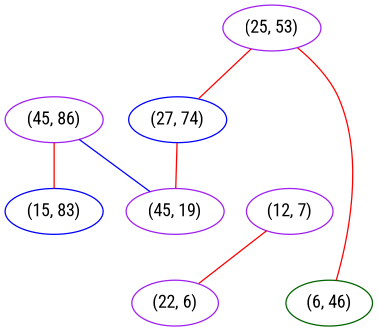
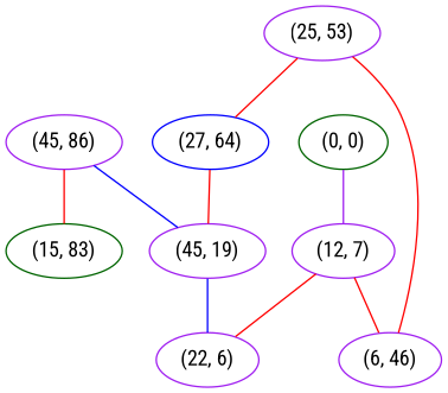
  graph {
    fontname="Roboto Condensed"
    node [color=purple fontname="Roboto Condensed"]
    edge [color=red fontname="Roboto Condensed" weight=1]
    "(45, 86)"
    "(45, 19)"
-   "(15, 83)" [color=blue]
+   "(15, 83)" [color=darkgreen]
    "(22, 6)"
+   "(0, 0)" [color=darkgreen]
    "(12, 7)"
-   "(6, 46)" [color=darkgreen]
-   "(27, 74)" [color=blue]
+   "(6, 46)"
+   "(27, 74)" [color=blue label="(27, 64)"]
    "(25, 53)"
    "(45, 86)" -- "(45, 19)" [color=blue]
    "(45, 86)" -- "(15, 83)" [weight=3]
+   "(45, 19)" -- "(22, 6)" [color=blue weight=3]
+   "(0, 0)" -- "(12, 7)" [color=purple weight=4]
    "(12, 7)" -- "(22, 6)"
+   "(12, 7)" -- "(6, 46)"
    "(27, 74)" -- "(45, 19)"
    "(25, 53)" -- "(6, 46)"
    "(25, 53)" -- "(27, 74)"
  }
